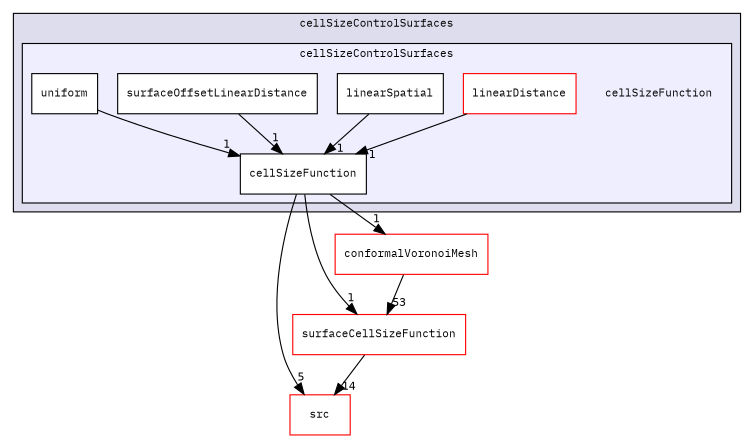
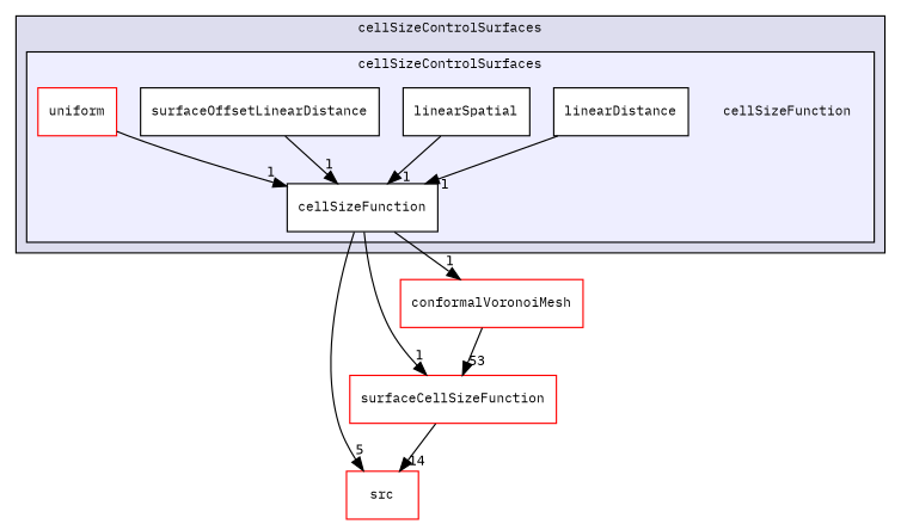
  digraph {
    compound=true
    fontname="IBM Plex Mono"
    node [fontname="IBM Plex Mono" fontsize=10 shape=box color=black fillcolor=white style=filled]
    edge [fontname="IBM Plex Mono" headlabel=1 labeldistance=1.5 labelfontname=Helvetica labelfontsize=10]
    n1 [label=cellSizeFunction shape=plaintext color="" fillcolor="" style=""]
    n2 [label=cellSizeFunction]
-   n3 [color=red label=linearDistance]
+   n3 [label=linearDistance]
    n4 [label=linearSpatial]
    n5 [label=surfaceOffsetLinearDistance]
-   n6 [label=uniform]
+   n6 [color=red label=uniform]
    n7 [color=red label=src fillcolor="" style=""]
    n8 [color=red label=surfaceCellSizeFunction fillcolor="" style=""]
    n9 [color=red label=conformalVoronoiMesh fillcolor="" style=""]
    subgraph cluster_1 {
      bgcolor="#ddddee"
      fontsize=10
      label=cellSizeControlSurfaces
      pencolor=black
      subgraph cluster_2 {
        bgcolor="#eeeeff"
        fontsize=10
        label=cellSizeControlSurfaces
        pencolor=black
        n1
        n2
        n3
        n4
        n5
        n6
      }
    }
    n2 -> n7 [headlabel=5]
    n2 -> n8
    n2 -> n9
    n3 -> n2
    n4 -> n2
    n5 -> n2
    n6 -> n2
    n8 -> n7 [headlabel=14]
    n9 -> n8 [headlabel=53]
  }
